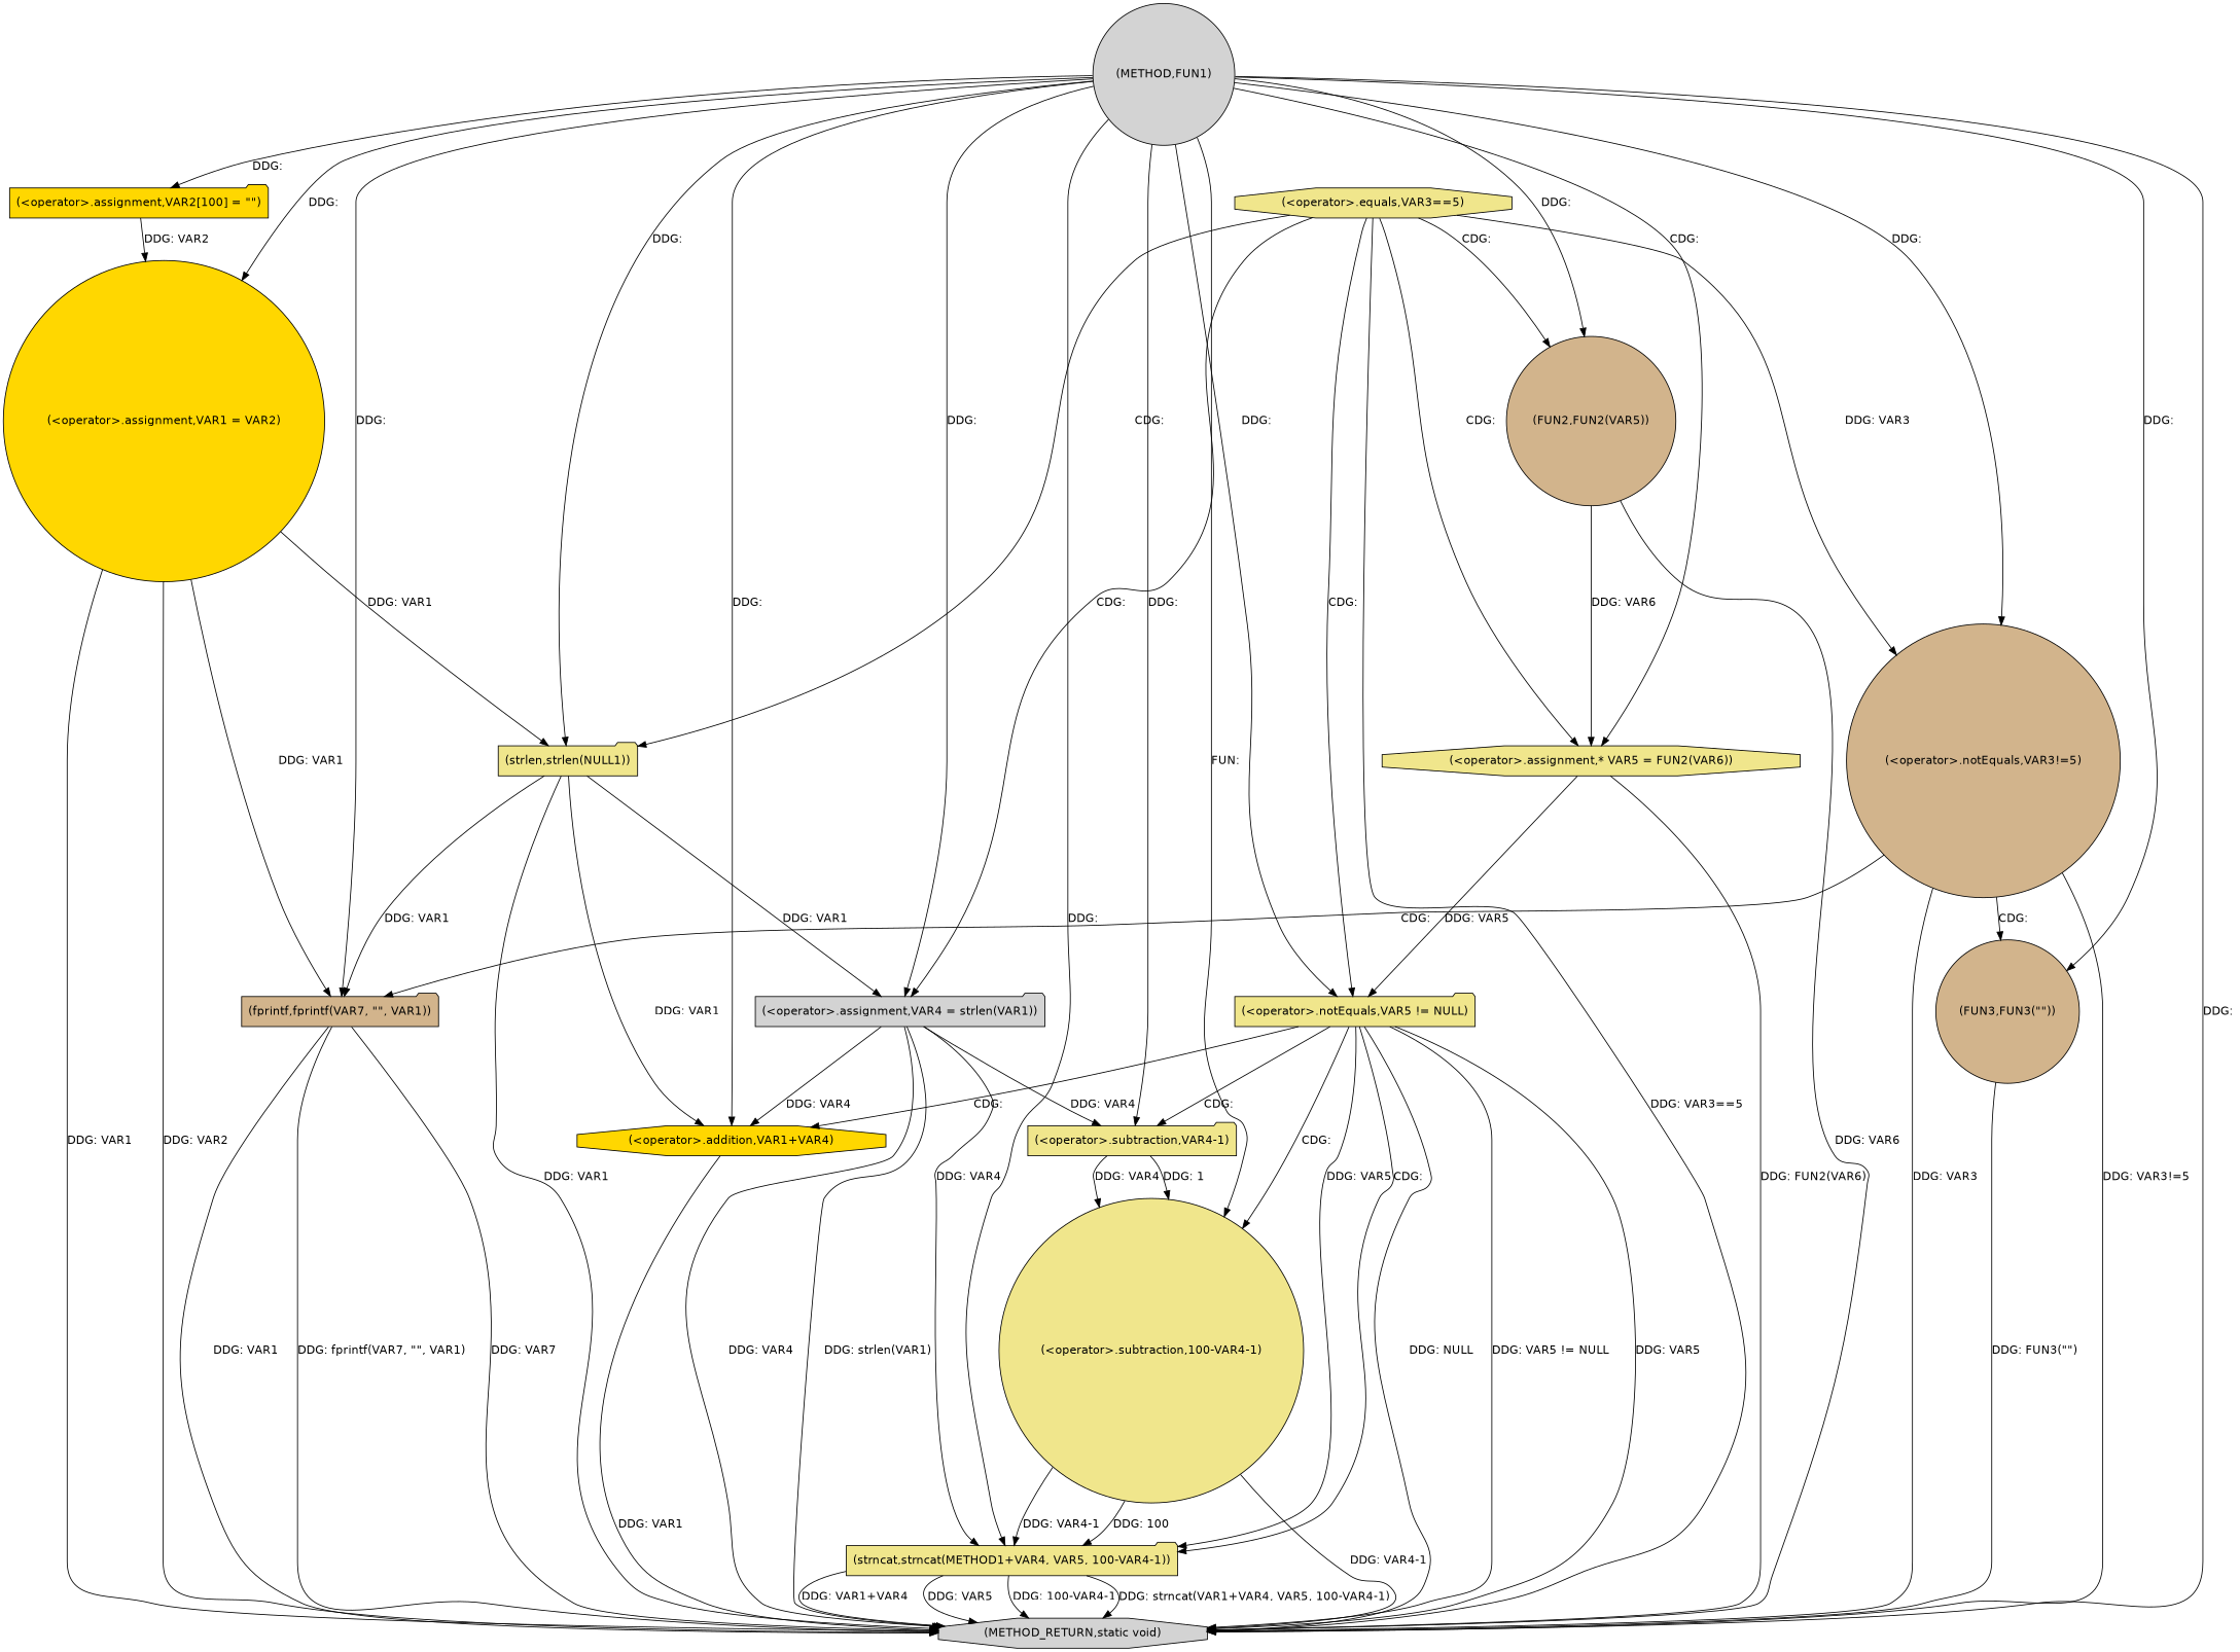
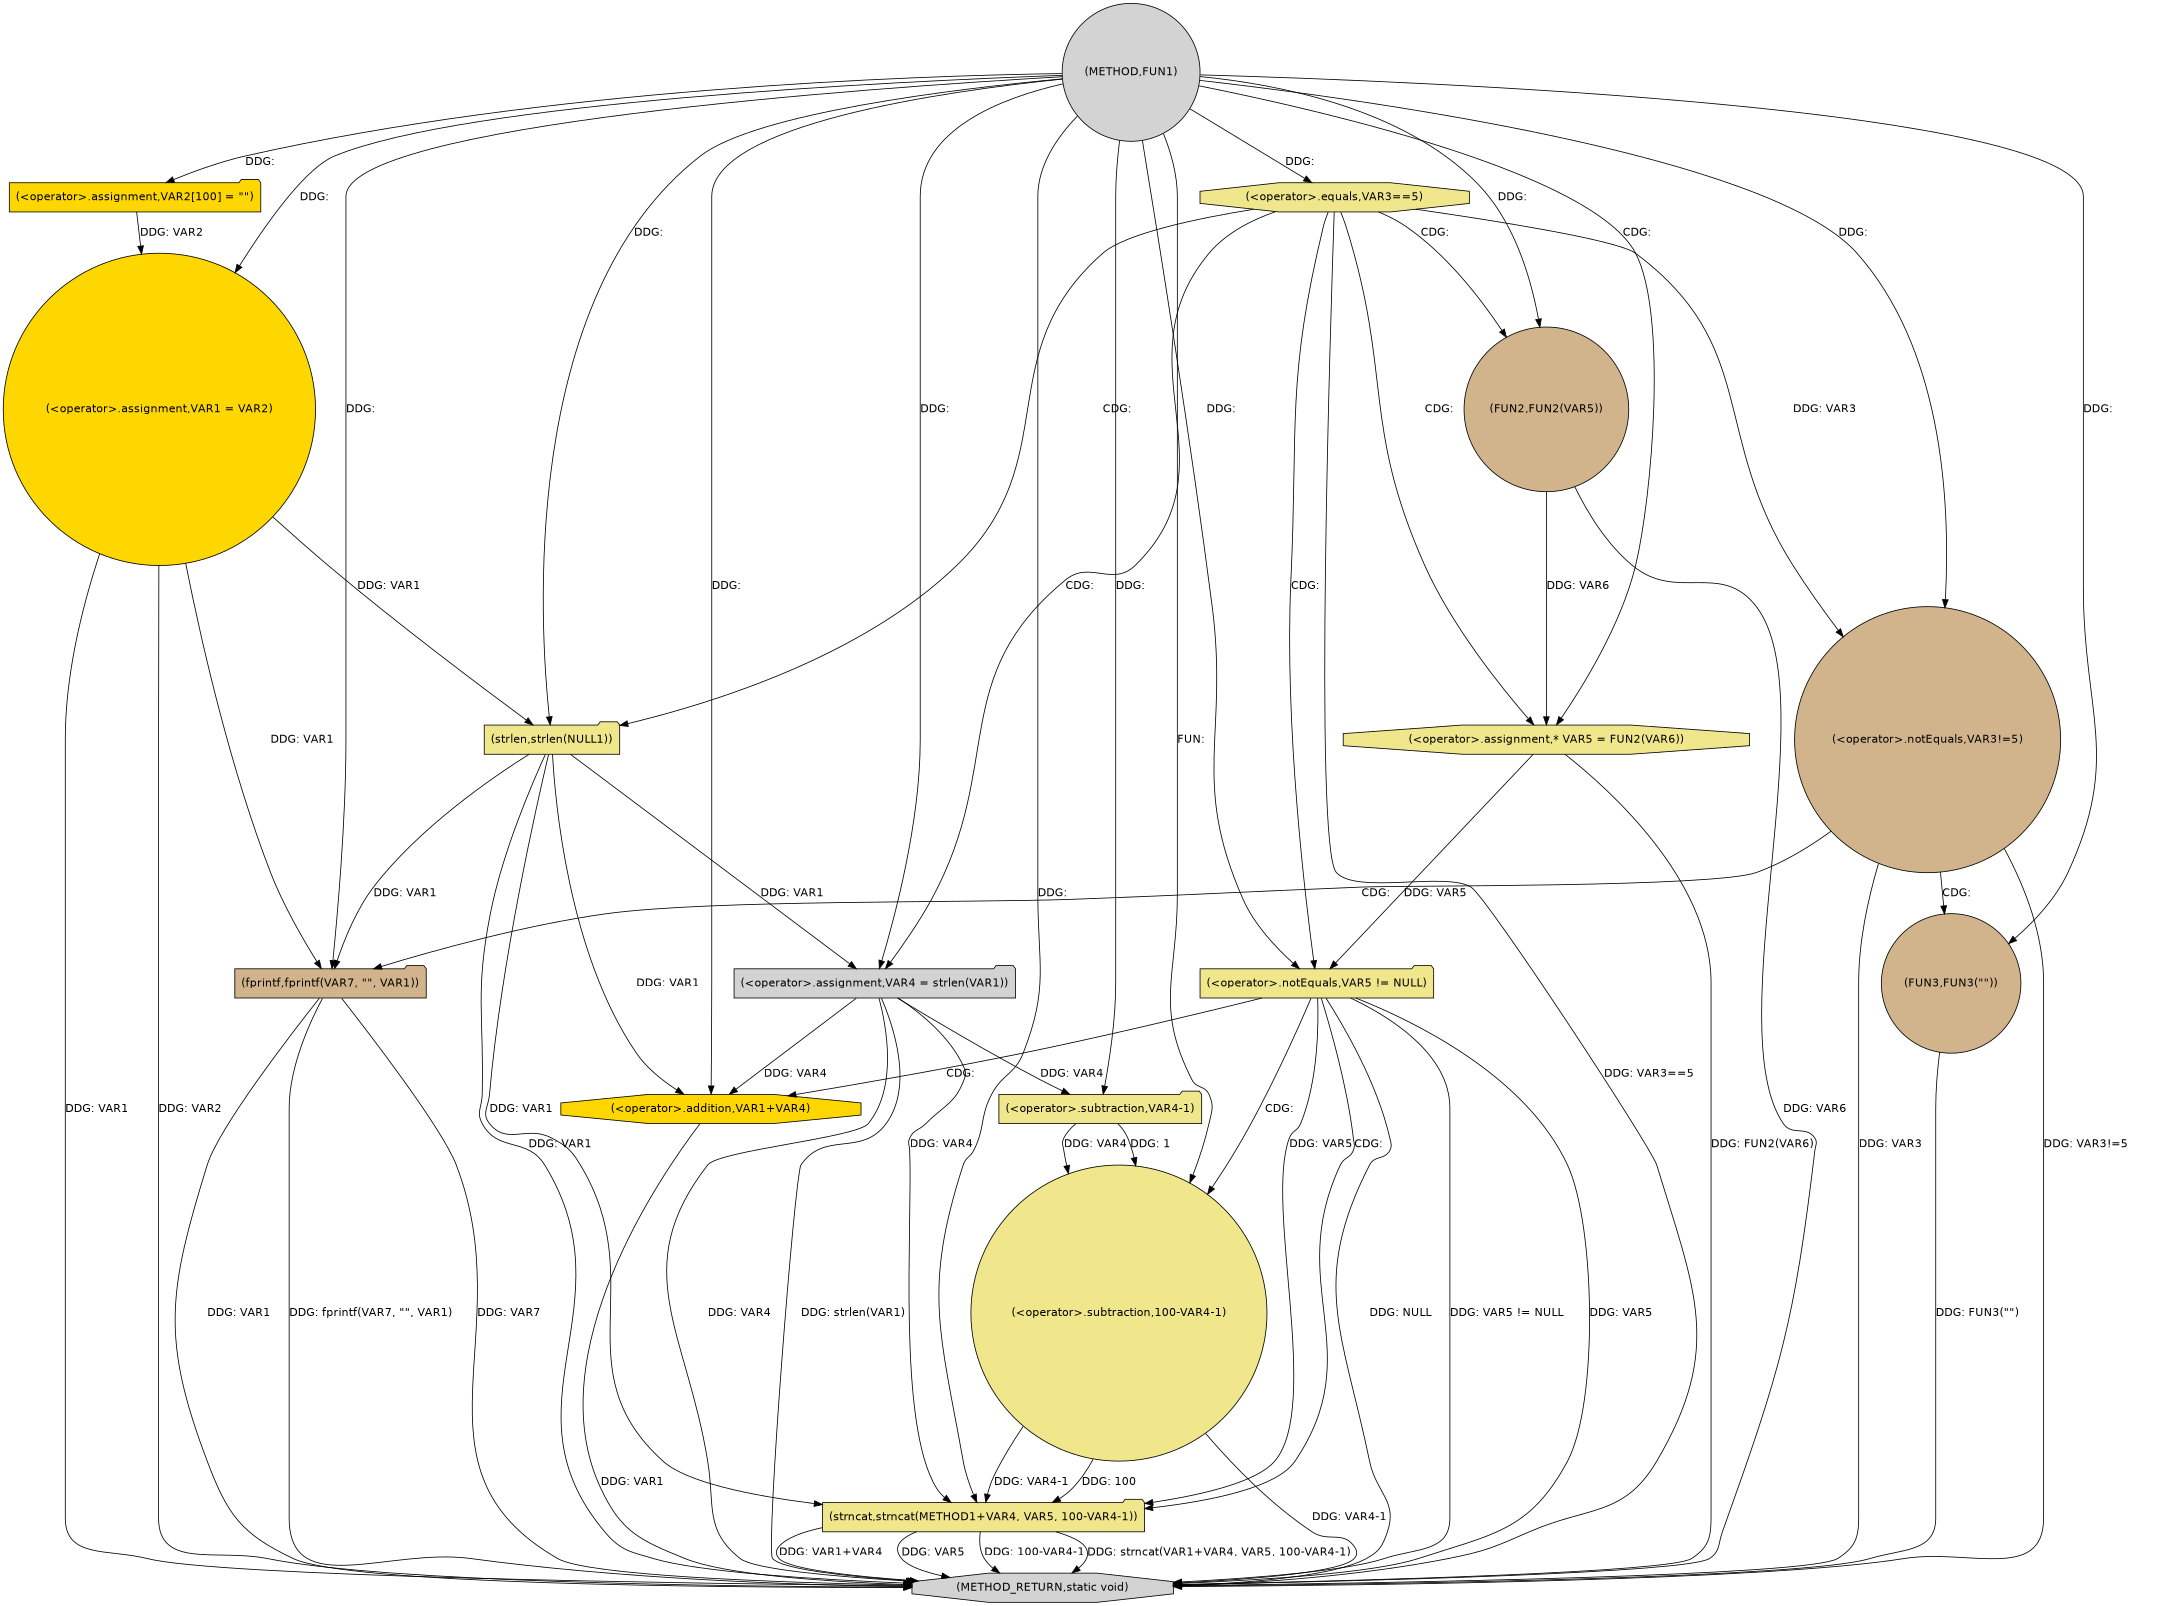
  digraph {
    fontname="DejaVu Sans"
    node [fillcolor=khaki fontname="DejaVu Sans" shape=folder style=filled]
    edge [fontname="DejaVu Sans"]
    n1 [fillcolor=lightgrey label="(METHOD,FUN1)" shape=circle]
    n2 [fillcolor=gold label="(<operator>.assignment,VAR2[100] = \"\")"]
    n3 [fillcolor=gold label="(<operator>.assignment,VAR1 = VAR2)" shape=circle]
    n4 [label="(<operator>.equals,VAR3==5)" shape=octagon]
    n5 [fillcolor=lightgrey label="(<operator>.assignment,VAR4 = strlen(VAR1))"]
    n6 [label="(strlen,strlen(NULL1))"]
    n7 [label="(<operator>.assignment,* VAR5 = FUN2(VAR6))" shape=octagon]
    n8 [fillcolor=tan label="(FUN2,FUN2(VAR5))" shape=circle]
    n9 [label="(<operator>.notEquals,VAR5 != NULL)"]
    n10 [label="(strncat,strncat(METHOD1+VAR4, VAR5, 100-VAR4-1))"]
    n11 [fillcolor=gold label="(<operator>.addition,VAR1+VAR4)" shape=octagon]
    n12 [label="(<operator>.subtraction,100-VAR4-1)" shape=circle]
    n13 [label="(<operator>.subtraction,VAR4-1)"]
    n14 [fillcolor=tan label="(<operator>.notEquals,VAR3!=5)" shape=circle]
    n15 [fillcolor=tan label="(FUN3,FUN3(\"\"))" shape=circle]
    n16 [fillcolor=tan label="(fprintf,fprintf(VAR7, \"\", VAR1))"]
    n17 [fillcolor=lightgrey label="(METHOD_RETURN,static void)" shape=octagon]
    n1 -> n2 [label="DDG: "]
    n1 -> n3 [label="DDG: "]
-   n1 -> n17 [label="DDG: "]
+   n1 -> n4 [label="DDG: "]
    n1 -> n5 [label="DDG: "]
    n1 -> n6 [label="DDG: "]
    n1 -> n7 [label="CDG: "]
    n1 -> n8 [label="DDG: "]
    n1 -> n9 [label="DDG: "]
    n1 -> n10 [label="DDG: "]
    n1 -> n11 [label="DDG: "]
    n1 -> n12 [label="FUN: "]
    n1 -> n13 [label="DDG: "]
    n1 -> n14 [label="DDG: "]
    n1 -> n15 [label="DDG: "]
    n1 -> n16 [label="DDG: "]
    n2 -> n3 [label="DDG: VAR2"]
    n3 -> n6 [label="DDG: VAR1"]
    n3 -> n16 [label="DDG: VAR1"]
    n3 -> n17 [label="DDG: VAR1"]
    n3 -> n17 [label="DDG: VAR2"]
    n4 -> n5 [label="CDG: "]
    n4 -> n6 [label="CDG: "]
    n4 -> n7 [label="CDG: "]
    n4 -> n8 [label="CDG: "]
    n4 -> n9 [label="CDG: "]
    n4 -> n14 [label="DDG: VAR3"]
    n4 -> n17 [label="DDG: VAR3==5"]
    n5 -> n10 [label="DDG: VAR4"]
    n5 -> n11 [label="DDG: VAR4"]
    n5 -> n13 [label="DDG: VAR4"]
    n5 -> n17 [label="DDG: VAR4"]
    n5 -> n17 [label="DDG: strlen(VAR1)"]
    n6 -> n5 [label="DDG: VAR1"]
+   n6 -> n10 [label="DDG: VAR1"]
    n6 -> n11 [label="DDG: VAR1"]
    n6 -> n16 [label="DDG: VAR1"]
    n6 -> n17 [label="DDG: VAR1"]
    n7 -> n9 [label="DDG: VAR5"]
    n7 -> n17 [label="DDG: FUN2(VAR6)"]
    n8 -> n7 [label="DDG: VAR6"]
    n8 -> n17 [label="DDG: VAR6"]
    n9 -> n10 [label="DDG: VAR5"]
    n9 -> n10 [label="CDG: "]
    n9 -> n11 [label="CDG: "]
    n9 -> n12 [label="CDG: "]
-   n9 -> n13 [label="CDG: "]
    n9 -> n17 [label="DDG: NULL"]
    n9 -> n17 [label="DDG: VAR5 != NULL"]
    n9 -> n17 [label="DDG: VAR5"]
    n10 -> n17 [label="DDG: VAR1+VAR4"]
    n10 -> n17 [label="DDG: VAR5"]
    n10 -> n17 [label="DDG: 100-VAR4-1"]
    n10 -> n17 [label="DDG: strncat(VAR1+VAR4, VAR5, 100-VAR4-1)"]
    n11 -> n17 [label="DDG: VAR1"]
    n12 -> n10 [label="DDG: 100"]
    n12 -> n10 [label="DDG: VAR4-1"]
    n12 -> n17 [label="DDG: VAR4-1"]
    n13 -> n12 [label="DDG: VAR4"]
    n13 -> n12 [label="DDG: 1"]
    n14 -> n15 [label="CDG: "]
    n14 -> n16 [label="CDG: "]
    n14 -> n17 [label="DDG: VAR3!=5"]
    n14 -> n17 [label="DDG: VAR3"]
    n15 -> n17 [label="DDG: FUN3(\"\")"]
    n16 -> n17 [label="DDG: fprintf(VAR7, \"\", VAR1)"]
    n16 -> n17 [label="DDG: VAR7"]
    n16 -> n17 [label="DDG: VAR1"]
  }
